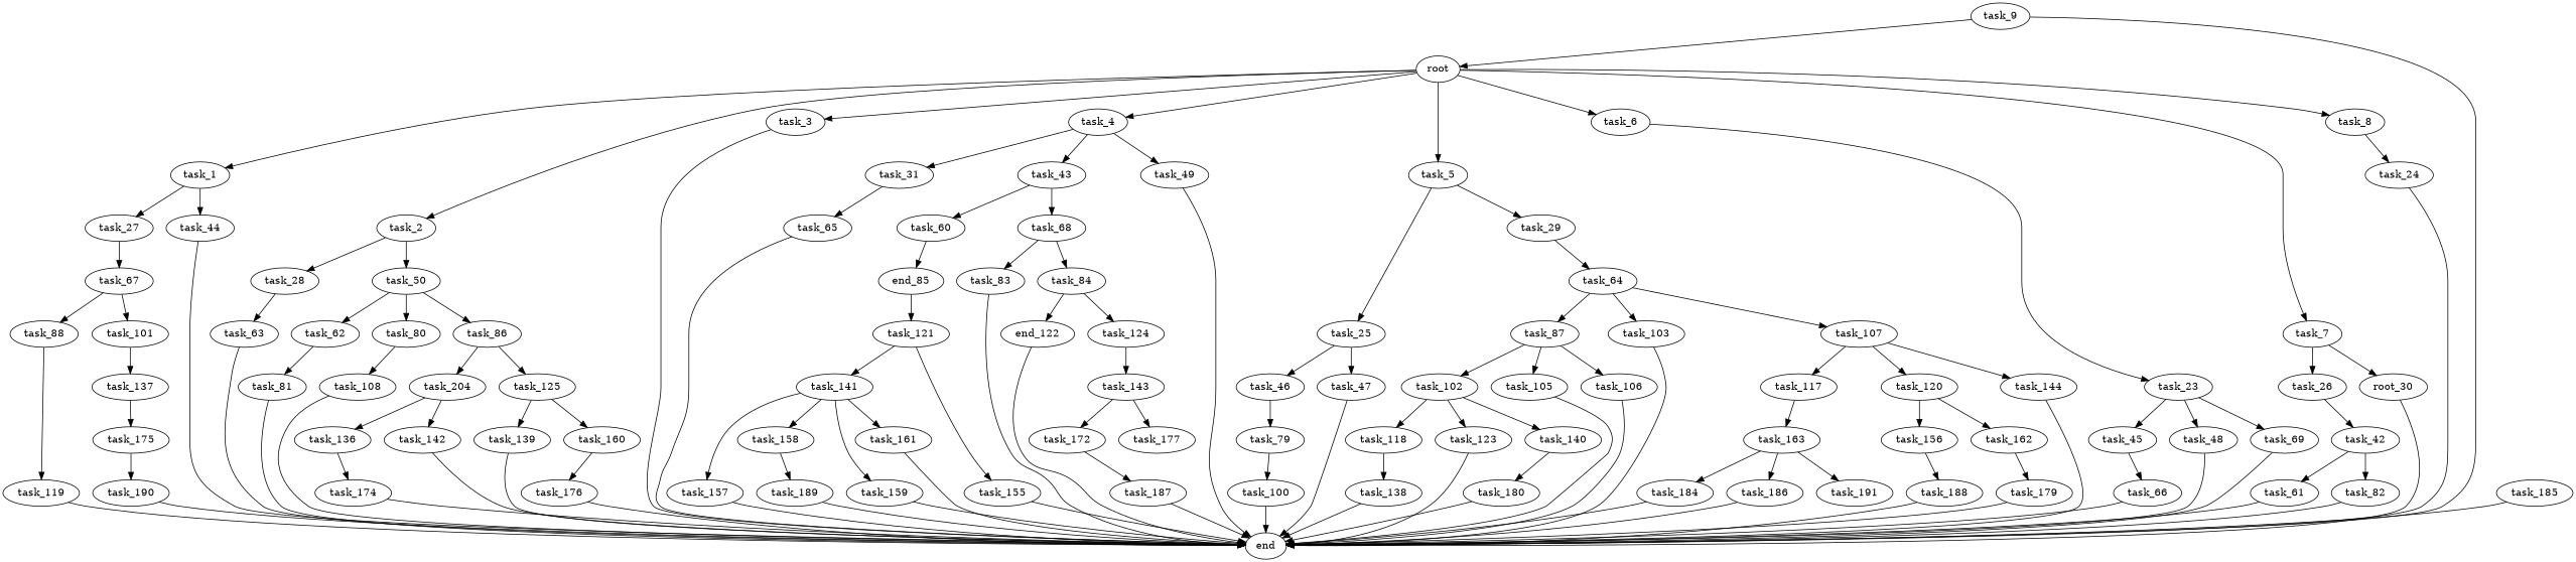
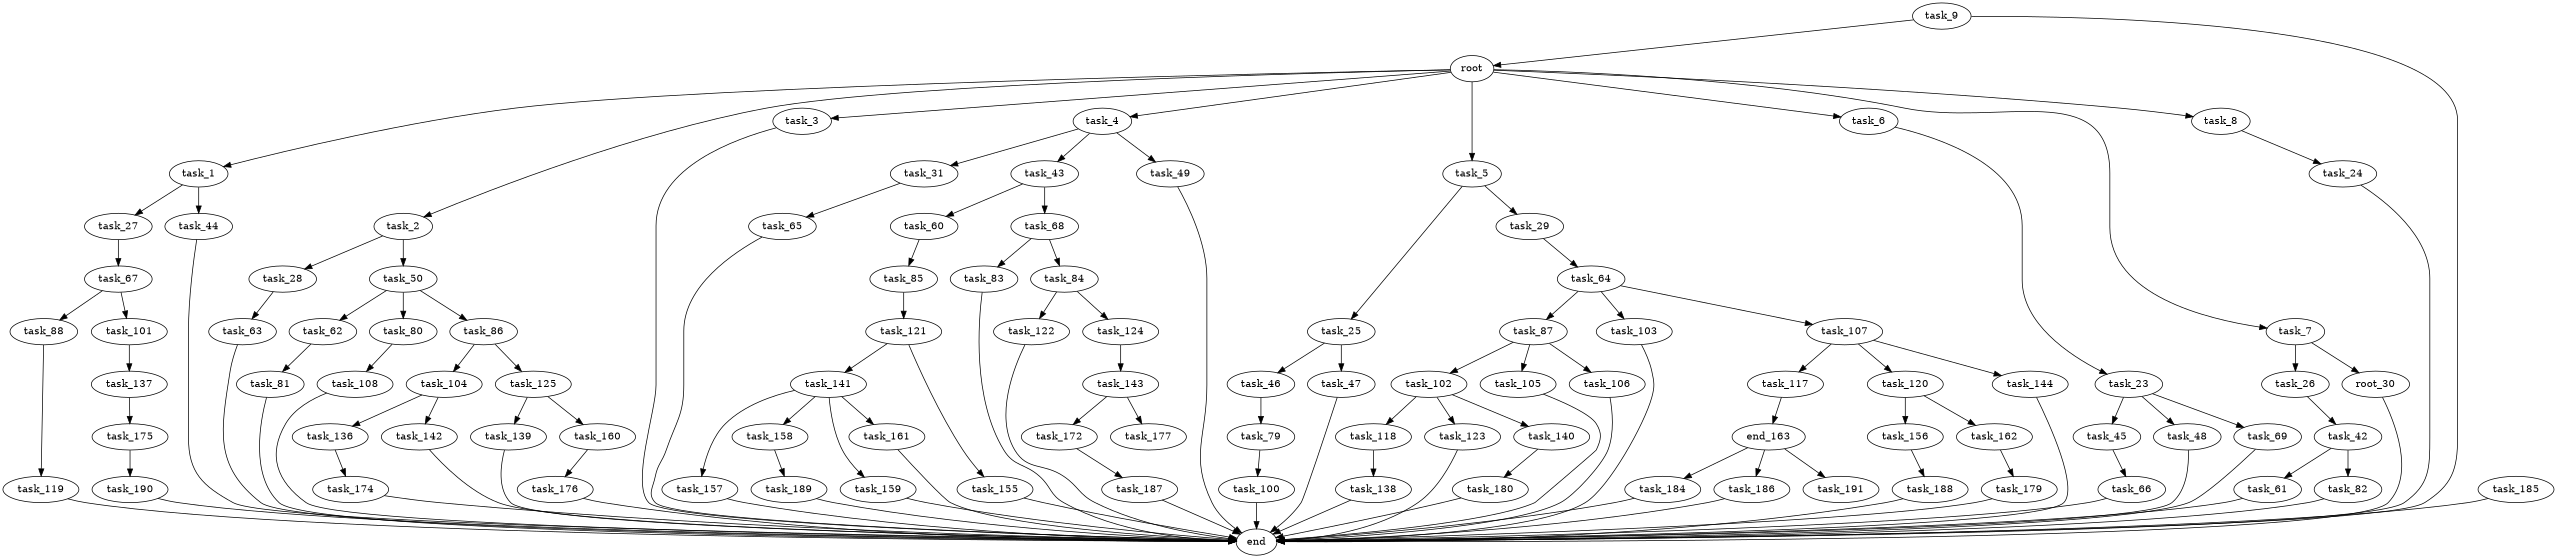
  digraph {
    root
    task_1
    task_2
    task_3
    task_4
    task_5
    task_6
    task_7
    task_8
    task_27
    task_44
    task_28
    task_50
    end
    task_31
    task_43
    task_49
    task_25
    task_29
    task_23
    task_26
    n22 [label=root_30]
    task_24
    task_9
    task_67
    task_63
    task_62
    task_80
    task_86
    task_65
    task_60
    task_68
    task_46
    task_47
    task_64
    task_45
    task_48
    task_69
    task_42
    task_66
    task_79
    task_61
    task_82
    task_88
    task_101
    task_87
    task_103
    task_107
-   task_85 [label=end_85]
+   task_85
    task_83
    task_84
    task_100
    task_81
    task_108
-   task_104 [label=task_204]
+   task_104
    task_125
    task_121
    task_102
    task_105
    task_106
    task_117
    task_120
    task_144
    task_119
    task_137
-   task_122 [label=end_122]
+   task_122
    task_124
    task_143
    task_141
    task_155
    task_136
    task_142
    task_139
    task_160
    task_118
    task_123
    task_140
    task_175
    task_138
    task_174
-   task_163
+   task_163 [label=end_163]
    task_156
    task_162
    task_184
    task_186
    task_191
    task_180
    task_188
    task_179
    task_157
    task_158
    task_159
    task_161
    task_172
    task_177
    task_176
    task_190
    task_189
    task_187
    task_185
    root -> task_1
    root -> task_2
    root -> task_3
    root -> task_4
    root -> task_5
    root -> task_6
    root -> task_7
    root -> task_8
    task_1 -> task_27
    task_1 -> task_44
    task_2 -> task_28
    task_2 -> task_50
    task_3 -> end
    task_4 -> task_31
    task_4 -> task_43
    task_4 -> task_49
    task_5 -> task_25
    task_5 -> task_29
    task_6 -> task_23
    task_7 -> task_26
    task_7 -> n22
    task_8 -> task_24
    task_27 -> task_67
    task_44 -> end
    task_28 -> task_63
    task_50 -> task_62
    task_50 -> task_80
    task_50 -> task_86
    task_31 -> task_65
    task_43 -> task_60
    task_43 -> task_68
    task_49 -> end
    task_25 -> task_46
    task_25 -> task_47
    task_29 -> task_64
    task_23 -> task_45
    task_23 -> task_48
    task_23 -> task_69
    task_26 -> task_42
    n22 -> end
    task_24 -> end
    task_9 -> root
    task_9 -> end
    task_67 -> task_88
    task_67 -> task_101
    task_63 -> end
    task_62 -> task_81
    task_80 -> task_108
    task_86 -> task_104
    task_86 -> task_125
    task_65 -> end
    task_60 -> task_85
    task_68 -> task_83
    task_68 -> task_84
    task_46 -> task_79
    task_47 -> end
    task_64 -> task_87
    task_64 -> task_103
    task_64 -> task_107
    task_45 -> task_66
    task_48 -> end
    task_69 -> end
    task_42 -> task_61
    task_42 -> task_82
    task_66 -> end
    task_79 -> task_100
    task_61 -> end
    task_82 -> end
    task_88 -> task_119
    task_101 -> task_137
    task_87 -> task_102
    task_87 -> task_105
    task_87 -> task_106
    task_103 -> end
    task_107 -> task_117
    task_107 -> task_120
    task_107 -> task_144
    task_85 -> task_121
    task_83 -> end
    task_84 -> task_122
    task_84 -> task_124
    task_100 -> end
    task_81 -> end
    task_108 -> end
    task_104 -> task_136
    task_104 -> task_142
    task_125 -> task_139
    task_125 -> task_160
    task_121 -> task_141
    task_121 -> task_155
    task_102 -> task_118
    task_102 -> task_123
    task_102 -> task_140
    task_105 -> end
    task_106 -> end
    task_117 -> task_163
    task_120 -> task_156
    task_120 -> task_162
    task_144 -> end
    task_119 -> end
    task_137 -> task_175
    task_122 -> end
    task_124 -> task_143
    task_143 -> task_172
    task_143 -> task_177
    task_141 -> task_157
    task_141 -> task_158
    task_141 -> task_159
    task_141 -> task_161
    task_155 -> end
    task_136 -> task_174
    task_142 -> end
    task_139 -> end
    task_160 -> task_176
    task_118 -> task_138
    task_123 -> end
    task_140 -> task_180
    task_175 -> task_190
    task_138 -> end
    task_174 -> end
    task_163 -> task_184
    task_163 -> task_186
    task_163 -> task_191
    task_156 -> task_188
    task_162 -> task_179
    task_184 -> end
    task_186 -> end
    task_180 -> end
    task_188 -> end
    task_179 -> end
    task_157 -> end
    task_158 -> task_189
    task_159 -> end
    task_161 -> end
    task_172 -> task_187
    task_176 -> end
    task_190 -> end
    task_189 -> end
    task_187 -> end
    task_185 -> end
  }
